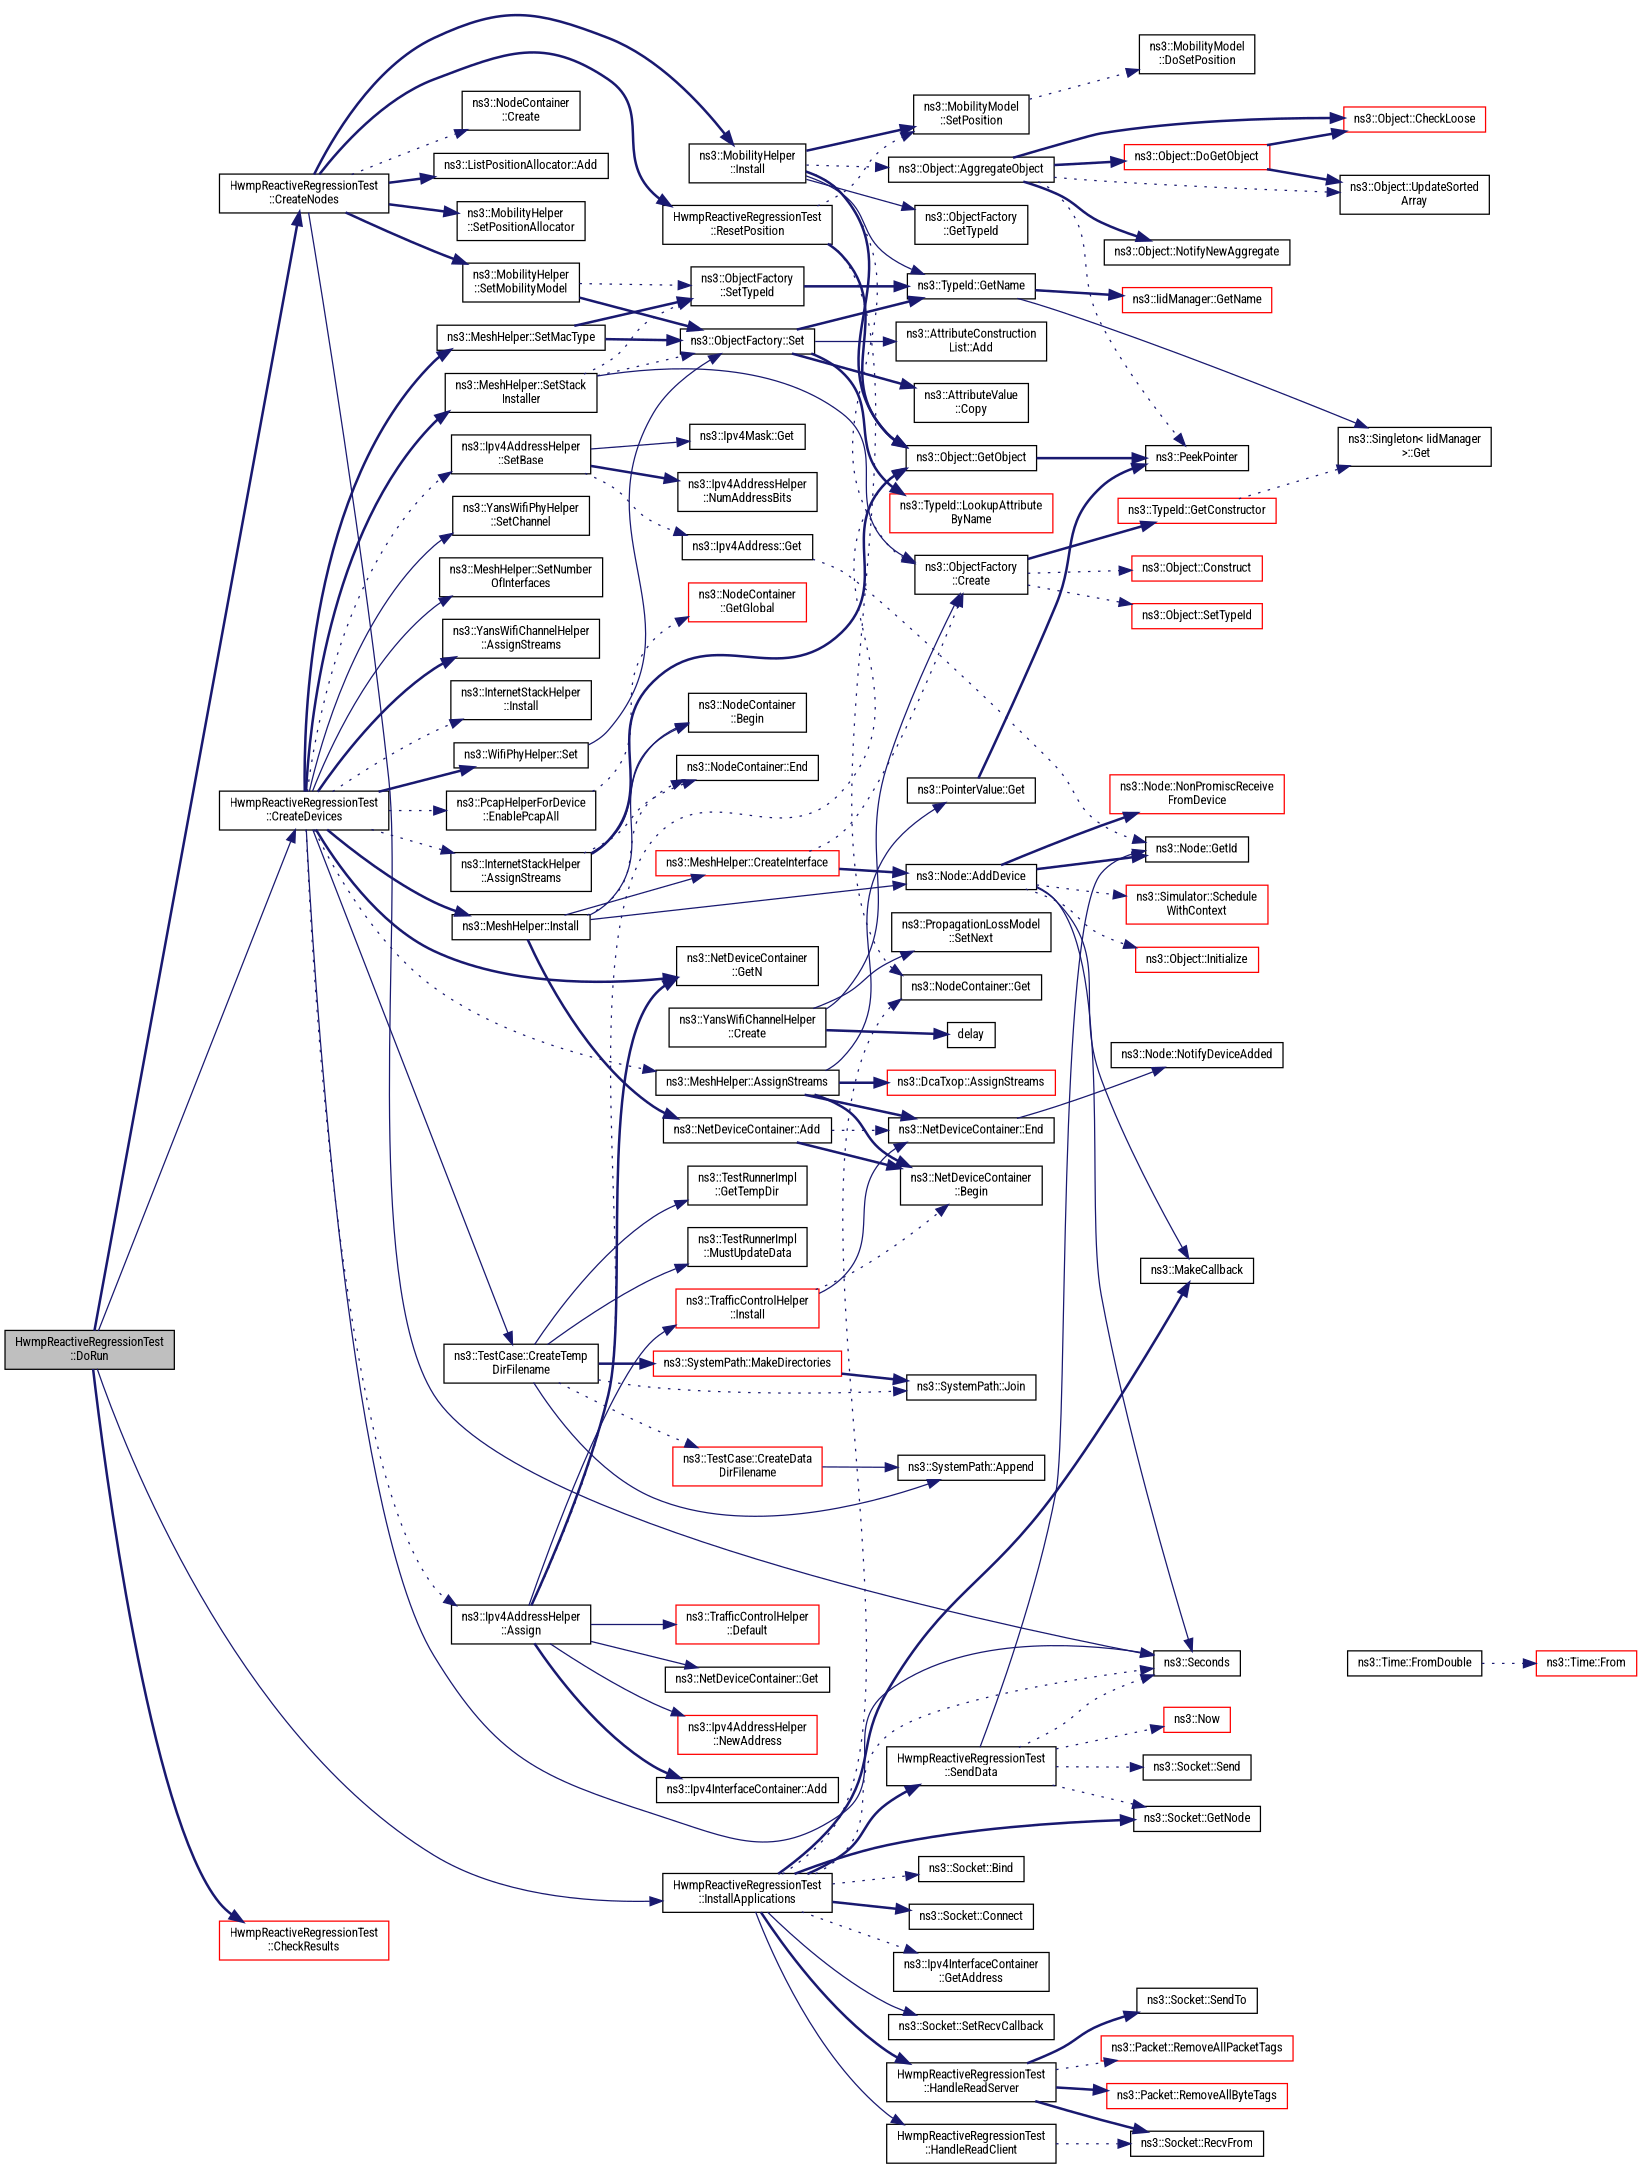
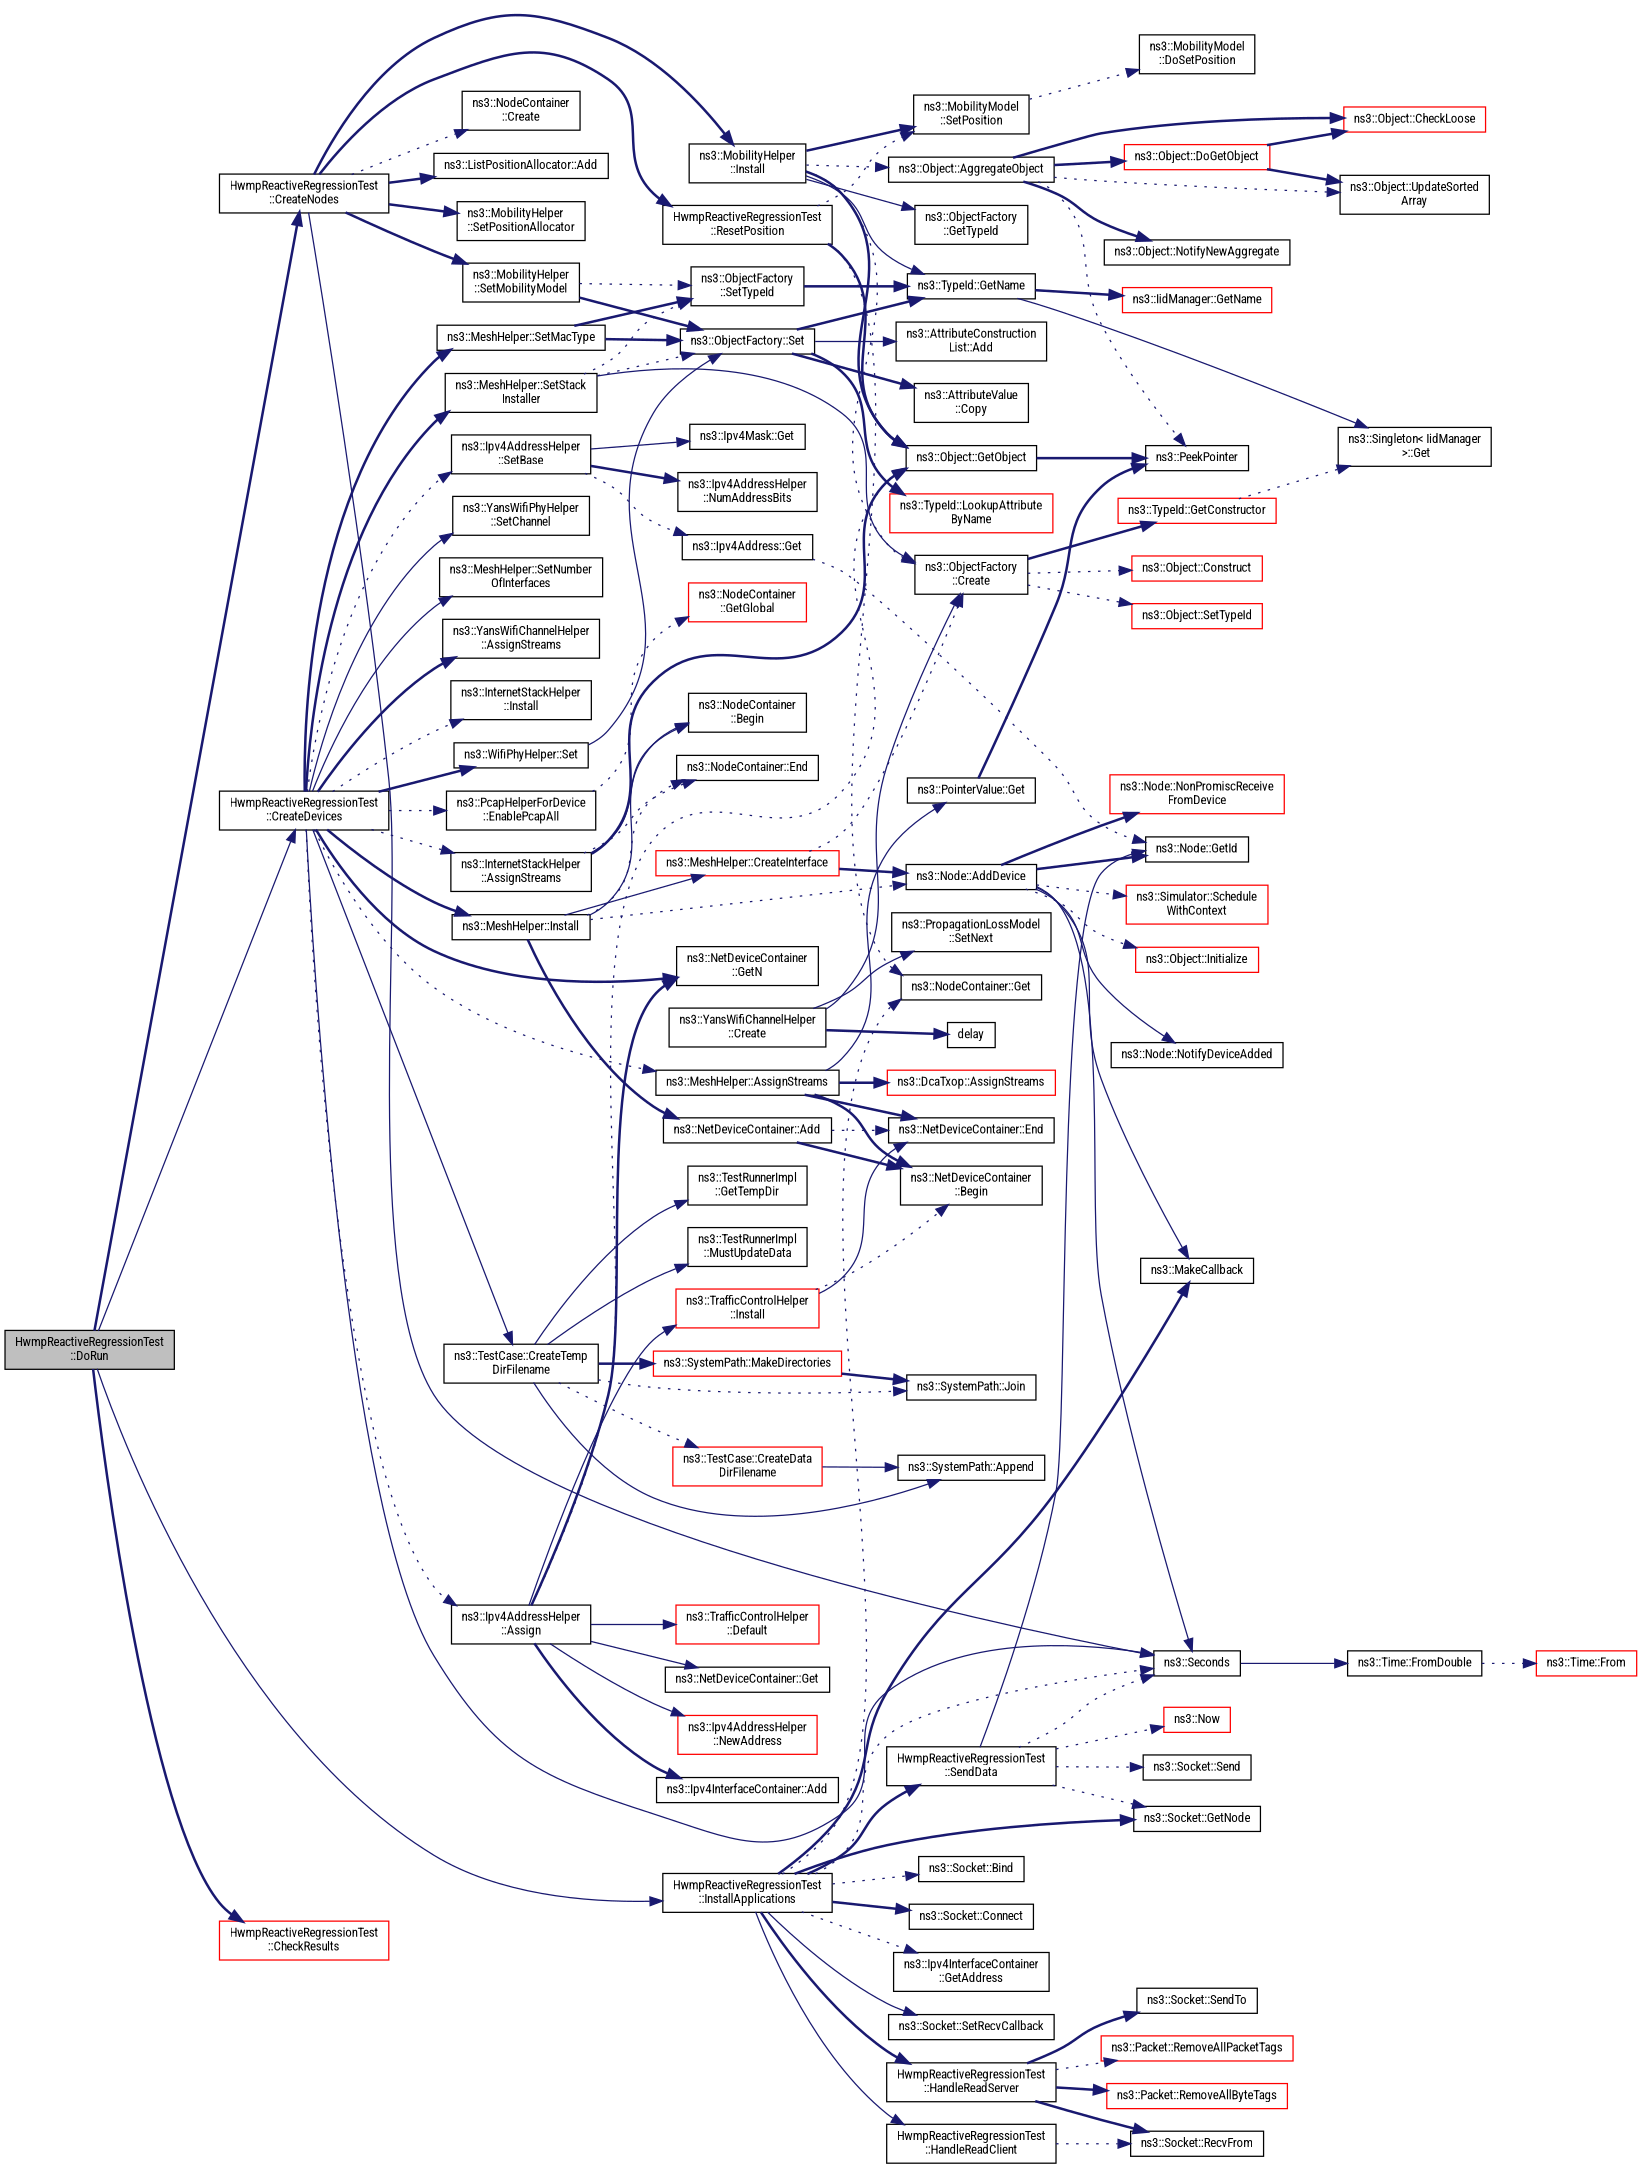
  digraph {
    fontname="Roboto Condensed"
    rankdir=LR
    node [color=black fillcolor=white fontname="Roboto Condensed" fontsize=10 shape=record style=filled]
    edge [color=midnightblue fontname="Roboto Condensed" fontsize=10 labelfontname=Helvetica labelfontsize=10 style=bold]
    n1 [fillcolor=grey75 fontcolor=black height=0.2 label="HwmpReactiveRegressionTest\l::DoRun" width=0.4]
    n2 [height=0.2 label="HwmpReactiveRegressionTest\l::CreateNodes" width=0.4]
    n3 [height=0.2 label="HwmpReactiveRegressionTest\l::CreateDevices" width=0.4]
    n4 [height=0.2 label="HwmpReactiveRegressionTest\l::InstallApplications" width=0.4]
    n5 [color=red height=0.2 label="HwmpReactiveRegressionTest\l::CheckResults" width=0.4]
    n6 [height=0.2 label="ns3::NodeContainer\l::Create" width=0.4]
    n7 [height=0.2 label="ns3::ListPositionAllocator::Add" width=0.4]
    n8 [height=0.2 label="ns3::MobilityHelper\l::SetPositionAllocator" width=0.4]
    n9 [height=0.2 label="ns3::MobilityHelper\l::SetMobilityModel" width=0.4]
    n10 [height=0.2 label="ns3::MobilityHelper\l::Install" width=0.4]
    n11 [height=0.2 label="ns3::Seconds" width=0.4]
    n12 [height=0.2 label="HwmpReactiveRegressionTest\l::ResetPosition" width=0.4]
    n13 [height=0.2 label="ns3::YansWifiPhyHelper\l::SetChannel" width=0.4]
    n14 [height=0.2 label="ns3::WifiPhyHelper::Set" width=0.4]
    n15 [height=0.2 label="ns3::MeshHelper::SetStack\lInstaller" width=0.4]
    n16 [height=0.2 label="ns3::MeshHelper::SetMacType" width=0.4]
    n17 [height=0.2 label="ns3::MeshHelper::SetNumber\lOfInterfaces" width=0.4]
    n18 [height=0.2 label="ns3::MeshHelper::Install" width=0.4]
    n19 [height=0.2 label="ns3::MeshHelper::AssignStreams" width=0.4]
    n20 [height=0.2 label="ns3::NetDeviceContainer\l::GetN" width=0.4]
    n21 [height=0.2 label="ns3::YansWifiChannelHelper\l::AssignStreams" width=0.4]
    n22 [height=0.2 label="ns3::InternetStackHelper\l::Install" width=0.4]
    n23 [height=0.2 label="ns3::InternetStackHelper\l::AssignStreams" width=0.4]
    n24 [height=0.2 label="ns3::Ipv4AddressHelper\l::SetBase" width=0.4]
    n25 [height=0.2 label="ns3::Ipv4AddressHelper\l::Assign" width=0.4]
    n26 [height=0.2 label="ns3::PcapHelperForDevice\l::EnablePcapAll" width=0.4]
    n27 [height=0.2 label="ns3::TestCase::CreateTemp\lDirFilename" width=0.4]
    n28 [height=0.2 label="ns3::NodeContainer::Get" width=0.4]
    n29 [height=0.2 label="ns3::MakeCallback" width=0.4]
    n30 [height=0.2 label="ns3::Socket::Bind" width=0.4]
    n31 [height=0.2 label="ns3::Socket::Connect" width=0.4]
    n32 [height=0.2 label="ns3::Ipv4InterfaceContainer\l::GetAddress" width=0.4]
    n33 [height=0.2 label="ns3::Socket::SetRecvCallback" width=0.4]
    n34 [height=0.2 label="HwmpReactiveRegressionTest\l::HandleReadClient" width=0.4]
    n35 [height=0.2 label="ns3::Socket::GetNode" width=0.4]
    n36 [height=0.2 label="HwmpReactiveRegressionTest\l::SendData" width=0.4]
    n37 [height=0.2 label="HwmpReactiveRegressionTest\l::HandleReadServer" width=0.4]
    n38 [height=0.2 label="ns3::ObjectFactory\l::SetTypeId" width=0.4]
    n39 [height=0.2 label="ns3::ObjectFactory::Set" width=0.4]
    n40 [height=0.2 label="ns3::TypeId::GetName" width=0.4]
    n41 [height=0.2 label="ns3::Object::GetObject" width=0.4]
    n42 [height=0.2 label="ns3::ObjectFactory\l::Create" width=0.4]
    n43 [height=0.2 label="ns3::ObjectFactory\l::GetTypeId" width=0.4]
    n44 [height=0.2 label="ns3::Object::AggregateObject" width=0.4]
    n45 [height=0.2 label="ns3::MobilityModel\l::SetPosition" width=0.4]
    n46 [height=0.2 label="ns3::Time::FromDouble" width=0.4]
    n47 [color=red height=0.2 label="ns3::TypeId::LookupAttribute\lByName" width=0.4]
    n48 [height=0.2 label="ns3::AttributeConstruction\lList::Add" width=0.4]
    n49 [height=0.2 label="ns3::AttributeValue\l::Copy" width=0.4]
    n50 [height=0.2 label="ns3::Singleton\< IidManager\l \>::Get" width=0.4]
    n51 [color=red height=0.2 label="ns3::IidManager::GetName" width=0.4]
    n52 [height=0.2 label="ns3::PeekPointer" width=0.4]
    n53 [color=red height=0.2 label="ns3::TypeId::GetConstructor" width=0.4]
    n54 [color=red height=0.2 label="ns3::Object::SetTypeId" width=0.4]
    n55 [color=red height=0.2 label="ns3::Object::Construct" width=0.4]
    n56 [color=red height=0.2 label="ns3::Object::CheckLoose" width=0.4]
    n57 [color=red height=0.2 label="ns3::Object::DoGetObject" width=0.4]
    n58 [height=0.2 label="ns3::Object::UpdateSorted\lArray" width=0.4]
    n59 [height=0.2 label="ns3::Object::NotifyNewAggregate" width=0.4]
    n60 [height=0.2 label="ns3::MobilityModel\l::DoSetPosition" width=0.4]
    n61 [color=red height=0.2 label="ns3::Time::From" width=0.4]
    n62 [height=0.2 label="ns3::YansWifiChannelHelper\l::Create" width=0.4]
    n63 [height=0.2 label="ns3::PropagationLossModel\l::SetNext" width=0.4]
    n64 [height=0.2 label=delay width=0.4]
    n65 [height=0.2 label="ns3::NodeContainer\l::Begin" width=0.4]
    n66 [height=0.2 label="ns3::NodeContainer::End" width=0.4]
    n67 [height=0.2 label="ns3::Node::AddDevice" width=0.4]
    n68 [color=red height=0.2 label="ns3::MeshHelper::CreateInterface" width=0.4]
    n69 [height=0.2 label="ns3::NetDeviceContainer::Add" width=0.4]
    n70 [height=0.2 label="ns3::NetDeviceContainer\l::Begin" width=0.4]
    n71 [height=0.2 label="ns3::NetDeviceContainer::End" width=0.4]
    n72 [height=0.2 label="ns3::PointerValue::Get" width=0.4]
    n73 [color=red height=0.2 label="ns3::DcaTxop::AssignStreams" width=0.4]
    n74 [height=0.2 label="ns3::Ipv4Address::Get" width=0.4]
    n75 [height=0.2 label="ns3::Ipv4Mask::Get" width=0.4]
    n76 [height=0.2 label="ns3::Ipv4AddressHelper\l::NumAddressBits" width=0.4]
    n77 [height=0.2 label="ns3::NetDeviceContainer::Get" width=0.4]
    n78 [color=red height=0.2 label="ns3::Ipv4AddressHelper\l::NewAddress" width=0.4]
    n79 [height=0.2 label="ns3::Ipv4InterfaceContainer::Add" width=0.4]
    n80 [color=red height=0.2 label="ns3::TrafficControlHelper\l::Default" width=0.4]
    n81 [color=red height=0.2 label="ns3::TrafficControlHelper\l::Install" width=0.4]
    n82 [color=red height=0.2 label="ns3::NodeContainer\l::GetGlobal" width=0.4]
    n83 [height=0.2 label="ns3::TestRunnerImpl\l::MustUpdateData" width=0.4]
    n84 [color=red height=0.2 label="ns3::TestCase::CreateData\lDirFilename" width=0.4]
    n85 [height=0.2 label="ns3::SystemPath::Append" width=0.4]
    n86 [height=0.2 label="ns3::TestRunnerImpl\l::GetTempDir" width=0.4]
    n87 [height=0.2 label="ns3::SystemPath::Join" width=0.4]
    n88 [color=red height=0.2 label="ns3::SystemPath::MakeDirectories" width=0.4]
    n89 [color=red height=0.2 label="ns3::Node::NonPromiscReceive\lFromDevice" width=0.4]
    n90 [color=red height=0.2 label="ns3::Simulator::Schedule\lWithContext" width=0.4]
    n91 [height=0.2 label="ns3::Node::GetId" width=0.4]
    n92 [color=red height=0.2 label="ns3::Object::Initialize" width=0.4]
    n93 [height=0.2 label="ns3::Node::NotifyDeviceAdded" width=0.4]
    n94 [height=0.2 label="ns3::Socket::RecvFrom" width=0.4]
    n95 [color=red height=0.2 label="ns3::Now" width=0.4]
    n96 [height=0.2 label="ns3::Socket::Send" width=0.4]
    n97 [color=red height=0.2 label="ns3::Packet::RemoveAllPacketTags" width=0.4]
    n98 [color=red height=0.2 label="ns3::Packet::RemoveAllByteTags" width=0.4]
    n99 [height=0.2 label="ns3::Socket::SendTo" width=0.4]
    n1 -> n2
    n1 -> n3 [style=solid]
    n1 -> n4 [style=solid]
    n1 -> n5
    n2 -> n6 [style=dotted]
    n2 -> n7
    n2 -> n8
    n2 -> n9
    n2 -> n10
    n2 -> n11 [style=solid]
    n2 -> n12
    n3 -> n11 [style=solid]
    n3 -> n13 [style=solid]
    n3 -> n14
    n3 -> n15
    n3 -> n16
    n3 -> n17 [style=solid]
    n3 -> n18
    n3 -> n19 [style=dotted]
    n3 -> n20
    n3 -> n21
    n3 -> n22 [style=dotted]
    n3 -> n23 [style=dotted]
    n3 -> n24 [style=dotted]
    n3 -> n25 [style=dotted]
    n3 -> n26 [style=dotted]
    n3 -> n27 [style=solid]
    n4 -> n11 [style=dotted]
    n4 -> n28 [style=dotted]
    n4 -> n29
    n4 -> n30 [style=dotted]
    n4 -> n31
    n4 -> n32 [style=dotted]
    n4 -> n33 [style=solid]
    n4 -> n34 [style=solid]
    n4 -> n35
    n4 -> n36
    n4 -> n37
    n9 -> n38 [style=dotted]
    n9 -> n39
    n10 -> n40 [style=solid]
    n10 -> n41
    n10 -> n42 [style=dotted]
    n10 -> n43 [style=solid]
    n10 -> n44 [style=dotted]
    n10 -> n45
+   n11 -> n46 [style=solid]
    n12 -> n28 [style=dotted]
    n12 -> n41
    n12 -> n45 [style=dotted]
    n14 -> n39 [style=solid]
    n15 -> n38 [style=dotted]
    n15 -> n39 [style=dotted]
    n15 -> n42 [style=solid]
    n16 -> n38
    n16 -> n39
    n18 -> n65 [style=solid]
    n18 -> n66 [style=dotted]
-   n18 -> n67 [style=solid]
+   n18 -> n67 [style=dotted]
    n18 -> n68 [style=solid]
    n18 -> n69
    n19 -> n70
    n19 -> n71
    n19 -> n72 [style=solid]
    n19 -> n73
    n23 -> n41
    n23 -> n65 [style=solid]
    n23 -> n66 [style=dotted]
    n24 -> n74 [style=dotted]
    n24 -> n75 [style=solid]
    n24 -> n76
    n25 -> n20
    n25 -> n41 [style=dotted]
    n25 -> n77 [style=solid]
    n25 -> n78 [style=solid]
    n25 -> n79
    n25 -> n80 [style=solid]
    n25 -> n81 [style=solid]
    n26 -> n82 [style=dotted]
    n27 -> n83 [style=solid]
    n27 -> n84 [style=dotted]
    n27 -> n85 [style=solid]
    n27 -> n86 [style=solid]
    n27 -> n87 [style=dotted]
    n27 -> n88
    n34 -> n94 [style=dotted]
    n36 -> n11 [style=dotted]
    n36 -> n35 [style=dotted]
    n36 -> n91 [style=solid]
    n36 -> n95 [style=dotted]
    n36 -> n96 [style=dotted]
    n37 -> n94
    n37 -> n97 [style=dotted]
    n37 -> n98
    n37 -> n99
    n38 -> n40
    n39 -> n40
    n39 -> n47
    n39 -> n48 [style=solid]
    n39 -> n49
    n40 -> n50 [style=solid]
    n40 -> n51
    n41 -> n52
    n42 -> n53
    n42 -> n54 [style=dotted]
    n42 -> n55 [style=dotted]
    n44 -> n52 [style=dotted]
    n44 -> n56
    n44 -> n57
    n44 -> n58 [style=dotted]
    n44 -> n59
    n45 -> n60 [style=dotted]
    n46 -> n61 [style=dotted]
    n53 -> n50 [style=dotted]
    n57 -> n56
    n57 -> n58
    n62 -> n42 [style=solid]
    n62 -> n63 [style=solid]
    n62 -> n64
    n67 -> n11 [style=solid]
    n67 -> n29 [style=solid]
    n67 -> n89
    n67 -> n90 [style=dotted]
    n67 -> n91
    n67 -> n92 [style=dotted]
-   n71 -> n93 [style=solid]
+   n67 -> n93 [style=solid]
    n68 -> n42 [style=dotted]
    n68 -> n67
    n69 -> n70
    n69 -> n71 [style=dotted]
    n72 -> n52
    n74 -> n91 [style=dotted]
    n81 -> n70 [style=dotted]
    n81 -> n71 [style=solid]
    n84 -> n85 [style=solid]
    n88 -> n87
  }
